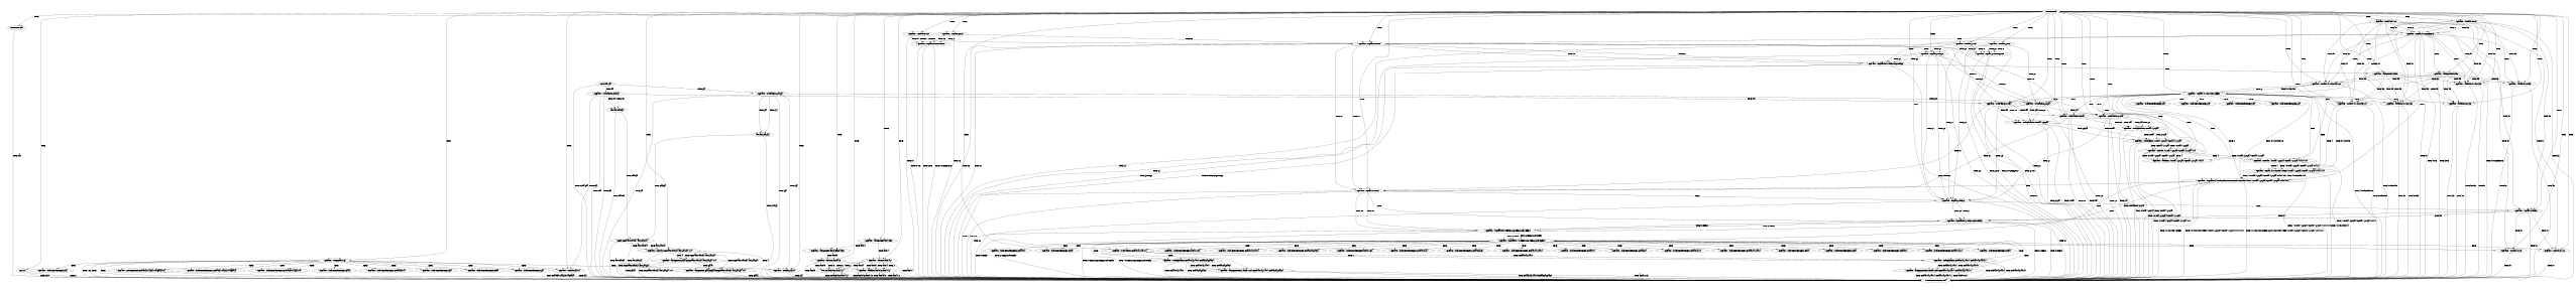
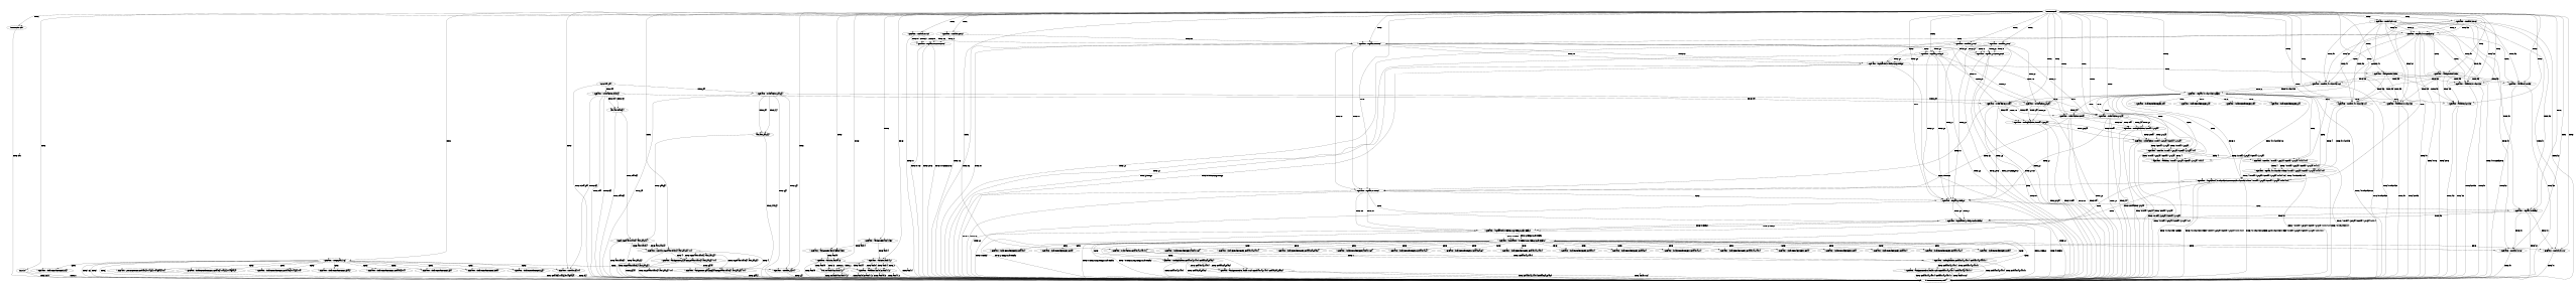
  digraph {
    n1 [label="(RETURN,sol)"]
    n2 [label="(PARAM,int cas)"]
    n3 [label="(sc,sc(n))"]
    n4 [label="(<operator>.assignment,ans[0]=ans[1]=0)"]
    n5 [label="(<operator>.notEquals,i!=j)"]
    n6 [label="(<operator>.assignment,ans[1]=0)"]
    n7 [label="(<operator>.modulo,__gcd(abs(x[i]-x[j]),abs(y[i]-y[j]))%4)"]
    n8 [label="(<operator>.assignment,b3=2)"]
    n9 [label="(<operator>.division,ans[0]/6)"]
    n10 [label="(<operator>.division,ans[1]/2)"]
    n11 [label="(<operator>.modulo,x1%2)"]
    n12 [label="(<operator>.modulo,x2%2)"]
    n13 [label="(<operator>.modulo,y1%2)"]
    n14 [label="(<operator>.modulo,y2%2)"]
    n15 [label="(<operator>.modulo,b1%2)"]
    n16 [label="(<operator>.modulo,b2%2)"]
    n17 [label="(<operator>.assignment,b3=0)"]
    n18 [label="(<operator>.modulo,y[j]%4)"]
    n19 [label="(<operator>.modulo,x[j]%4)"]
    n20 [label="(<operator>.equals,x1==x2)"]
    n21 [label="(<operator>.equals,y1==y2)"]
    n22 [label="(<operator>.equals,(b1+b2+b3)%2==0)"]
    n23 [label="(<operator>.modulo,(b1+b2+b3)%2)"]
    n24 [label="(<operator>.modulo,(b1+b2+b3)%4)"]
    n25 [label="(<operator>.modulo,(((x1-x[i])*(y2-y[i])-(x2-x[i])*(y1-y[i]))%4+4)%4)"]
    n26 [label="(<operator>.addition,b1+b2+b3)"]
    n27 [label="(<operator>.addition,b1+b2+b3)"]
    n28 [label="(<operator>.addition,((x1-x[i])*(y2-y[i])-(x2-x[i])*(y1-y[i]))%4+4)"]
    n29 [label="(<operator>.addition,b2+b3)"]
    n30 [label="(<operator>.addition,b2+b3)"]
    n31 [label="(<operator>.modulo,((x1-x[i])*(y2-y[i])-(x2-x[i])*(y1-y[i]))%4)"]
    n32 [label="(<operator>.equals,x1==x2)"]
    n33 [label="(<operator>.modulo,b1%2)"]
    n34 [label="(<operator>.equals,y1==y2)"]
    n35 [label="(<operator>.equals,b1==b2)"]
    n36 [label="(<operator>.modulo,b1%2)"]
    n37 [label="(<operator>.subtraction,cnt[i][x1][y1][b1]-1)"]
    n38 [label="(<operator>.subtraction,x1-x[i])"]
    n39 [label="(<operator>.subtraction,y2-y[i])"]
    n40 [label="(<operator>.subtraction,x2-x[i])"]
    n41 [label="(<operator>.subtraction,y1-y[i])"]
    n42 [label="(METHOD_RETURN,void)"]
    n43 [label="(<operator>.postIncrement,cnt[i][x[j]%4][y[j]%4][g[i][j]]++)"]
    n44 [label="(<operator>.indirectIndexAccess,cnt[i][x[j]%4][y[j]%4][g[i][j]])"]
    n45 [label="(<operator>.indirectIndexAccess,cnt[i][x[j]%4][y[j]%4])"]
    n46 [label="(<operator>.indirectIndexAccess,g[i][j])"]
    n47 [label="(<operator>.indirectIndexAccess,cnt[i][x[j]%4])"]
    n48 [label="(<operator>.indirectIndexAccess,g[i])"]
    n49 [label="(<operator>.indirectIndexAccess,cnt[i])"]
    n50 [label="(<operator>.indirectIndexAccess,y[j])"]
    n51 [label="(<operator>.indirectIndexAccess,x[j])"]
    n52 [label="(<operator>.assignment,g[i][j]=g[j][i]=__gcd(abs(x[i]-x[j]),abs(y[i]-y[j]))%4)"]
    n53 [label="(<operator>.assignment,g[j][i]=__gcd(abs(x[i]-x[j]),abs(y[i]-y[j]))%4)"]
    n54 [label="(out,out(ans[0]/6+ans[1]/2))"]
    n55 [label="(<operator>.addition,ans[0]/6+ans[1]/2)"]
    n56 [label="(<operator>.equals,x1%2==x2%2)"]
    n57 [label="(<operator>.equals,y1%2==y2%2)"]
    n58 [label="(<operator>.equals,b1%2==b2%2)"]
    n59 [label="(<operator>.logicalAnd,x1==x2&&y1==y2)"]
    n60 [label="(<operator>.logicalAnd,(b1+b2+b3)%2==0&&(b1+b2+b3)%4==(((x1-x[i])*(y2-y[i])-(x2-x[i])*(y1-y[i]))%4+4)%4)"]
    n61 [label="(<operator>.equals,(b1+b2+b3)%4==(((x1-x[i])*(y2-y[i])-(x2-x[i])*(y1-y[i]))%4+4)%4)"]
    n62 [label="(<operator>.subtraction,(x1-x[i])*(y2-y[i])-(x2-x[i])*(y1-y[i]))"]
    n63 [label="(<operator>.multiplication,(x2-x[i])*(y1-y[i]))"]
    n64 [label="(<operator>.indirectIndexAccess,x[i])"]
    n65 [label="(<operator>.indirectIndexAccess,y[i])"]
    n66 [label="(<operator>.indirectIndexAccess,x[i])"]
    n67 [label="(<operator>.indirectIndexAccess,y[i])"]
    n68 [label="(<operator>.logicalAnd,x1==x2&&y1==y2&&b1==b2)"]
    n69 [label="(<operator>.logicalAnd,y1==y2&&b1==b2)"]
    n70 [label="(<operator>.multiplication,cnt[i][x1][y1][b1]*(cnt[i][x1][y1][b1]-1))"]
    n71 [label="(<operator>.multiplication,(x1-x[i])*(y2-y[i]))"]
    n72 [label="(sc,sc(x[i],y[i]))"]
    n73 [label="(<operator>.subtraction,x[i]-x[j])"]
    n74 [label="(<operator>.subtraction,y[i]-y[j])"]
    n75 [label="(abs,abs(x[i]-x[j]))"]
    n76 [label="(abs,abs(y[i]-y[j]))"]
    n77 [label="(<operator>.logicalNot,!(x1==x2&&y1==y2&&b1==b2))"]
    n78 [label="(__gcd,__gcd(abs(x[i]-x[j]),abs(y[i]-y[j])))"]
    n79 [label="(<operator>.assignmentPlus,ans[b1%2]+=cnt[i][x1][y1][b1]*cnt[i][x2][y2][b2])"]
    n80 [label="(<operator>.assignmentPlus,ans[b1%2]+=cnt[i][x1][y1][b1]*(cnt[i][x1][y1][b1]-1))"]
    n81 [label="(<operator>.multiplication,cnt[i][x1][y1][b1]*cnt[i][x2][y2][b2])"]
    n82 [label="(<operator>.indirectIndexAccess,ans[b1%2])"]
    n83 [label="(<operator>.indirectIndexAccess,cnt[i][x1][y1][b1])"]
    n84 [label="(<operator>.indirectIndexAccess,cnt[i][x2][y2][b2])"]
    n85 [label="(<operator>.indirectIndexAccess,ans[b1%2])"]
    n86 [label="(<operator>.indirectIndexAccess,cnt[i][x1][y1])"]
    n87 [label="(<operator>.indirectIndexAccess,cnt[i][x2][y2])"]
    n88 [label="(<operator>.indirectIndexAccess,cnt[i][x1][y1][b1])"]
    n89 [label="(<operator>.indirectIndexAccess,cnt[i][x1])"]
    n90 [label="(<operator>.indirectIndexAccess,cnt[i][x2])"]
    n91 [label="(<operator>.indirectIndexAccess,cnt[i][x1][y1])"]
    n92 [label="(<operator>.indirectIndexAccess,cnt[i][x1][y1][b1])"]
    n93 [label="(<operator>.indirectIndexAccess,cnt[i])"]
    n94 [label="(<operator>.indirectIndexAccess,cnt[i])"]
    n95 [label="(<operator>.indirectIndexAccess,cnt[i][x1])"]
    n96 [label="(<operator>.indirectIndexAccess,cnt[i][x1][y1])"]
    n97 [label="(<operator>.indirectIndexAccess,cnt[i])"]
    n98 [label="(<operator>.indirectIndexAccess,cnt[i][x1])"]
    n99 [label="(<operator>.indirectIndexAccess,cnt[i])"]
    n1 -> n2 [label="DDG: "]
    n1 -> n3 [label="DDG: "]
    n1 -> n4 [label="DDG: "]
    n1 -> n5 [label="DDG: "]
    n1 -> n6 [label="DDG: "]
    n1 -> n7 [label="DDG: "]
    n1 -> n8 [label="DDG: "]
    n1 -> n9 [label="DDG: "]
    n1 -> n10 [label="DDG: "]
    n1 -> n11 [label="DDG: "]
    n1 -> n12 [label="DDG: "]
    n1 -> n13 [label="DDG: "]
    n1 -> n14 [label="DDG: "]
    n1 -> n15 [label="DDG: "]
    n1 -> n16 [label="DDG: "]
    n1 -> n17 [label="DDG: "]
    n1 -> n18 [label="DDG: "]
    n1 -> n19 [label="DDG: "]
    n1 -> n20 [label="DDG: "]
    n1 -> n21 [label="DDG: "]
    n1 -> n22 [label="DDG: "]
    n1 -> n23 [label="DDG: "]
    n1 -> n24 [label="DDG: "]
    n1 -> n25 [label="DDG: "]
    n1 -> n26 [label="DDG: "]
    n1 -> n27 [label="DDG: "]
    n1 -> n28 [label="DDG: "]
    n1 -> n29 [label="DDG: "]
    n1 -> n30 [label="DDG: "]
    n1 -> n31 [label="DDG: "]
    n1 -> n32 [label="DDG: "]
    n1 -> n33 [label="DDG: "]
    n1 -> n34 [label="DDG: "]
    n1 -> n35 [label="DDG: "]
    n1 -> n36 [label="DDG: "]
    n1 -> n37 [label="DDG: "]
    n1 -> n38 [label="DDG: "]
    n1 -> n39 [label="DDG: "]
    n1 -> n40 [label="DDG: "]
    n1 -> n41 [label="DDG: "]
    n2 -> n42 [label="DDG: cas"]
    n3 -> n42 [label="DDG: sc(n)"]
    n3 -> n42 [label="DDG: n"]
    n4 -> n9 [label="DDG: ans[0]"]
    n5 -> n18 [label="CDG: "]
    n5 -> n19 [label="CDG: "]
    n5 -> n42 [label="DDG: i"]
    n5 -> n42 [label="DDG: j"]
    n5 -> n42 [label="DDG: i!=j"]
    n5 -> n43 [label="CDG: "]
    n5 -> n44 [label="CDG: "]
    n5 -> n45 [label="CDG: "]
    n5 -> n46 [label="CDG: "]
    n5 -> n47 [label="CDG: "]
    n5 -> n48 [label="CDG: "]
    n5 -> n49 [label="CDG: "]
    n5 -> n50 [label="CDG: "]
    n5 -> n51 [label="CDG: "]
    n6 -> n4 [label="DDG: ans[1]"]
    n6 -> n10 [label="DDG: ans[1]"]
    n7 -> n42 [label="DDG: __gcd(abs(x[i]-x[j]),abs(y[i]-y[j]))"]
    n7 -> n52 [label="DDG: 4"]
    n7 -> n52 [label="DDG: __gcd(abs(x[i]-x[j]),abs(y[i]-y[j]))"]
    n7 -> n53 [label="DDG: 4"]
    n7 -> n53 [label="DDG: __gcd(abs(x[i]-x[j]),abs(y[i]-y[j]))"]
    n8 -> n23 [label="DDG: b3"]
    n8 -> n24 [label="DDG: b3"]
    n8 -> n26 [label="DDG: b3"]
    n8 -> n27 [label="DDG: b3"]
    n8 -> n29 [label="DDG: b3"]
    n8 -> n30 [label="DDG: b3"]
    n9 -> n42 [label="DDG: ans[0]"]
    n9 -> n54 [label="DDG: ans[0]"]
    n9 -> n54 [label="DDG: 6"]
    n9 -> n55 [label="DDG: ans[0]"]
    n9 -> n55 [label="DDG: 6"]
    n10 -> n42 [label="DDG: ans[1]"]
    n10 -> n54 [label="DDG: ans[1]"]
    n10 -> n54 [label="DDG: 2"]
    n10 -> n55 [label="DDG: ans[1]"]
    n10 -> n55 [label="DDG: 2"]
    n11 -> n20 [label="DDG: x1"]
    n11 -> n42 [label="DDG: x1"]
    n11 -> n56 [label="DDG: 2"]
    n11 -> n56 [label="DDG: x1"]
    n12 -> n20 [label="DDG: x2"]
    n12 -> n42 [label="DDG: x2"]
    n12 -> n56 [label="DDG: 2"]
    n12 -> n56 [label="DDG: x2"]
    n13 -> n21 [label="DDG: y1"]
    n13 -> n34 [label="DDG: y1"]
+   n13 -> n41 [label="DDG: y1"]
    n13 -> n42 [label="DDG: y1"]
    n13 -> n57 [label="DDG: 2"]
    n13 -> n57 [label="DDG: y1"]
    n14 -> n21 [label="DDG: y2"]
    n14 -> n34 [label="DDG: y2"]
    n14 -> n39 [label="DDG: y2"]
    n14 -> n42 [label="DDG: y2"]
    n14 -> n57 [label="DDG: 2"]
    n14 -> n57 [label="DDG: y2"]
    n15 -> n23 [label="DDG: b1"]
    n15 -> n24 [label="DDG: b1"]
    n15 -> n26 [label="DDG: b1"]
    n15 -> n27 [label="DDG: b1"]
    n15 -> n33 [label="DDG: b1"]
    n15 -> n35 [label="DDG: b1"]
    n15 -> n36 [label="DDG: b1"]
    n15 -> n42 [label="DDG: b1"]
    n15 -> n58 [label="DDG: 2"]
    n15 -> n58 [label="DDG: b1"]
    n16 -> n23 [label="DDG: b2"]
    n16 -> n24 [label="DDG: b2"]
    n16 -> n26 [label="DDG: b2"]
    n16 -> n27 [label="DDG: b2"]
    n16 -> n29 [label="DDG: b2"]
    n16 -> n30 [label="DDG: b2"]
    n16 -> n35 [label="DDG: b2"]
    n16 -> n42 [label="DDG: b2"]
    n16 -> n58 [label="DDG: 2"]
    n16 -> n58 [label="DDG: b2"]
    n17 -> n23 [label="DDG: b3"]
    n17 -> n24 [label="DDG: b3"]
    n17 -> n26 [label="DDG: b3"]
    n17 -> n27 [label="DDG: b3"]
    n17 -> n29 [label="DDG: b3"]
    n17 -> n30 [label="DDG: b3"]
    n18 -> n42 [label="DDG: y[j]"]
    n19 -> n42 [label="DDG: x[j]"]
    n20 -> n21 [label="CDG: "]
    n20 -> n32 [label="DDG: x1"]
    n20 -> n32 [label="DDG: x2"]
    n20 -> n38 [label="DDG: x1"]
    n20 -> n40 [label="DDG: x2"]
    n20 -> n42 [label="DDG: x1"]
    n20 -> n42 [label="DDG: x2"]
    n20 -> n59 [label="DDG: x2"]
    n20 -> n59 [label="DDG: x1"]
    n21 -> n34 [label="DDG: y1"]
    n21 -> n34 [label="DDG: y2"]
    n21 -> n39 [label="DDG: y2"]
    n21 -> n41 [label="DDG: y1"]
    n21 -> n42 [label="DDG: y1"]
    n21 -> n42 [label="DDG: y2"]
    n21 -> n59 [label="DDG: y1"]
    n21 -> n59 [label="DDG: y2"]
    n22 -> n24 [label="CDG: "]
    n22 -> n25 [label="CDG: "]
    n22 -> n27 [label="CDG: "]
    n22 -> n28 [label="CDG: "]
    n22 -> n30 [label="CDG: "]
    n22 -> n31 [label="CDG: "]
    n22 -> n38 [label="CDG: "]
    n22 -> n39 [label="CDG: "]
    n22 -> n40 [label="CDG: "]
    n22 -> n41 [label="CDG: "]
    n22 -> n42 [label="DDG: (b1+b2+b3)%2"]
    n22 -> n60 [label="DDG: (b1+b2+b3)%2"]
    n22 -> n60 [label="DDG: 0"]
    n22 -> n61 [label="CDG: "]
    n22 -> n62 [label="CDG: "]
    n22 -> n63 [label="CDG: "]
    n22 -> n64 [label="CDG: "]
    n22 -> n65 [label="CDG: "]
    n22 -> n66 [label="CDG: "]
    n22 -> n67 [label="CDG: "]
    n23 -> n22 [label="DDG: 2"]
    n23 -> n22 [label="DDG: b1+b2+b3"]
    n23 -> n42 [label="DDG: b1+b2+b3"]
    n24 -> n42 [label="DDG: b1+b2+b3"]
    n24 -> n61 [label="DDG: 4"]
    n24 -> n61 [label="DDG: b1+b2+b3"]
    n25 -> n42 [label="DDG: ((x1-x[i])*(y2-y[i])-(x2-x[i])*(y1-y[i]))%4+4"]
    n25 -> n61 [label="DDG: 4"]
    n25 -> n61 [label="DDG: ((x1-x[i])*(y2-y[i])-(x2-x[i])*(y1-y[i]))%4+4"]
    n26 -> n42 [label="DDG: b1"]
    n26 -> n42 [label="DDG: b2+b3"]
    n27 -> n42 [label="DDG: b1"]
    n27 -> n42 [label="DDG: b2+b3"]
    n28 -> n42 [label="DDG: ((x1-x[i])*(y2-y[i])-(x2-x[i])*(y1-y[i]))%4"]
    n29 -> n42 [label="DDG: b2"]
    n29 -> n42 [label="DDG: b3"]
    n30 -> n42 [label="DDG: b2"]
    n30 -> n42 [label="DDG: b3"]
    n31 -> n25 [label="DDG: (x1-x[i])*(y2-y[i])-(x2-x[i])*(y1-y[i])"]
    n31 -> n25 [label="DDG: 4"]
    n31 -> n28 [label="DDG: (x1-x[i])*(y2-y[i])-(x2-x[i])*(y1-y[i])"]
    n31 -> n28 [label="DDG: 4"]
    n31 -> n42 [label="DDG: (x1-x[i])*(y2-y[i])-(x2-x[i])*(y1-y[i])"]
    n32 -> n34 [label="CDG: "]
    n32 -> n42 [label="DDG: x1"]
    n32 -> n42 [label="DDG: x2"]
    n32 -> n68 [label="DDG: x2"]
    n32 -> n68 [label="DDG: x1"]
    n32 -> n69 [label="CDG: "]
    n33 -> n42 [label="DDG: b1"]
    n34 -> n35 [label="CDG: "]
    n34 -> n42 [label="DDG: y1"]
    n34 -> n42 [label="DDG: y2"]
    n34 -> n69 [label="DDG: y2"]
    n34 -> n69 [label="DDG: y1"]
    n35 -> n33 [label="DDG: b1"]
    n35 -> n36 [label="DDG: b1"]
    n35 -> n42 [label="DDG: b2"]
    n35 -> n69 [label="DDG: b2"]
    n35 -> n69 [label="DDG: b1"]
    n36 -> n42 [label="DDG: b1"]
    n37 -> n70 [label="DDG: cnt[i][x1][y1][b1]"]
    n37 -> n70 [label="DDG: 1"]
    n38 -> n32 [label="DDG: x1"]
    n38 -> n40 [label="DDG: x[i]"]
    n38 -> n42 [label="DDG: x1"]
    n38 -> n71 [label="DDG: x[i]"]
    n38 -> n71 [label="DDG: x1"]
    n39 -> n34 [label="DDG: y2"]
    n39 -> n41 [label="DDG: y[i]"]
    n39 -> n42 [label="DDG: y2"]
    n39 -> n71 [label="DDG: y2"]
    n39 -> n71 [label="DDG: y[i]"]
    n40 -> n32 [label="DDG: x2"]
    n40 -> n42 [label="DDG: x2"]
    n40 -> n42 [label="DDG: x[i]"]
    n40 -> n63 [label="DDG: x2"]
    n40 -> n63 [label="DDG: x[i]"]
    n41 -> n34 [label="DDG: y1"]
    n41 -> n42 [label="DDG: y1"]
    n41 -> n42 [label="DDG: y[i]"]
    n41 -> n63 [label="DDG: y[i]"]
    n41 -> n63 [label="DDG: y1"]
    n43 -> n42 [label="DDG: cnt[i][x[j]%4][y[j]%4][g[i][j]]"]
    n52 -> n42 [label="DDG: g[i][j]"]
    n53 -> n42 [label="DDG: g[j][i]"]
    n53 -> n42 [label="DDG: __gcd(abs(x[i]-x[j]),abs(y[i]-y[j]))%4"]
    n53 -> n52 [label="DDG: g[j][i]"]
    n54 -> n42 [label="DDG: ans[0]/6+ans[1]/2"]
    n54 -> n42 [label="DDG: out(ans[0]/6+ans[1]/2)"]
    n55 -> n42 [label="DDG: ans[0]/6"]
    n55 -> n42 [label="DDG: ans[1]/2"]
    n56 -> n42 [label="DDG: x1%2"]
    n56 -> n42 [label="DDG: x2%2"]
    n56 -> n42 [label="DDG: x1%2==x2%2"]
    n57 -> n42 [label="DDG: y1%2"]
    n57 -> n42 [label="DDG: y2%2"]
    n57 -> n42 [label="DDG: y1%2==y2%2"]
    n58 -> n8 [label="CDG: "]
    n58 -> n20 [label="CDG: "]
    n58 -> n22 [label="CDG: "]
    n58 -> n23 [label="CDG: "]
    n58 -> n26 [label="CDG: "]
    n58 -> n29 [label="CDG: "]
    n58 -> n42 [label="DDG: b1%2"]
    n58 -> n42 [label="DDG: b2%2"]
    n58 -> n42 [label="DDG: b1%2==b2%2"]
    n58 -> n59 [label="CDG: "]
    n58 -> n60 [label="CDG: "]
    n59 -> n17 [label="CDG: "]
    n59 -> n42 [label="DDG: x1==x2"]
    n59 -> n42 [label="DDG: y1==y2"]
    n59 -> n42 [label="DDG: x1==x2&&y1==y2"]
    n60 -> n32 [label="CDG: "]
    n60 -> n42 [label="DDG: (b1+b2+b3)%2==0"]
    n60 -> n42 [label="DDG: (b1+b2+b3)%4==(((x1-x[i])*(y2-y[i])-(x2-x[i])*(y1-y[i]))%4+4)%4"]
    n60 -> n42 [label="DDG: (b1+b2+b3)%2==0&&(b1+b2+b3)%4==(((x1-x[i])*(y2-y[i])-(x2-x[i])*(y1-y[i]))%4+4)%4"]
    n60 -> n68 [label="CDG: "]
    n60 -> n77 [label="CDG: "]
    n61 -> n42 [label="DDG: (b1+b2+b3)%4"]
    n61 -> n42 [label="DDG: (((x1-x[i])*(y2-y[i])-(x2-x[i])*(y1-y[i]))%4+4)%4"]
    n61 -> n60 [label="DDG: (((x1-x[i])*(y2-y[i])-(x2-x[i])*(y1-y[i]))%4+4)%4"]
    n61 -> n60 [label="DDG: (b1+b2+b3)%4"]
    n62 -> n31 [label="DDG: (x2-x[i])*(y1-y[i])"]
    n62 -> n31 [label="DDG: (x1-x[i])*(y2-y[i])"]
    n62 -> n42 [label="DDG: (x1-x[i])*(y2-y[i])"]
    n62 -> n42 [label="DDG: (x2-x[i])*(y1-y[i])"]
    n63 -> n42 [label="DDG: x2-x[i]"]
    n63 -> n42 [label="DDG: y1-y[i]"]
    n63 -> n62 [label="DDG: x2-x[i]"]
    n63 -> n62 [label="DDG: y1-y[i]"]
    n68 -> n42 [label="DDG: x1==x2"]
    n68 -> n42 [label="DDG: y1==y2&&b1==b2"]
    n68 -> n77 [label="DDG: y1==y2&&b1==b2"]
    n68 -> n77 [label="DDG: x1==x2"]
    n69 -> n42 [label="DDG: y1==y2"]
    n69 -> n42 [label="DDG: b1==b2"]
    n69 -> n68 [label="DDG: y1==y2"]
    n69 -> n68 [label="DDG: b1==b2"]
    n70 -> n42 [label="DDG: cnt[i][x1][y1][b1]"]
    n70 -> n42 [label="DDG: cnt[i][x1][y1][b1]-1"]
    n70 -> n80 [label="DDG: cnt[i][x1][y1][b1]-1"]
    n70 -> n80 [label="DDG: cnt[i][x1][y1][b1]"]
    n71 -> n42 [label="DDG: x1-x[i]"]
    n71 -> n42 [label="DDG: y2-y[i]"]
    n71 -> n62 [label="DDG: y2-y[i]"]
    n71 -> n62 [label="DDG: x1-x[i]"]
    n72 -> n42 [label="DDG: sc(x[i],y[i])"]
    n72 -> n73 [label="DDG: x[i]"]
    n72 -> n74 [label="DDG: y[i]"]
    n73 -> n19 [label="DDG: x[j]"]
    n73 -> n38 [label="DDG: x[i]"]
    n73 -> n42 [label="DDG: x[i]"]
    n73 -> n42 [label="DDG: x[j]"]
    n73 -> n75 [label="DDG: x[i]"]
    n73 -> n75 [label="DDG: x[j]"]
    n74 -> n18 [label="DDG: y[j]"]
    n74 -> n39 [label="DDG: y[i]"]
    n74 -> n42 [label="DDG: y[i]"]
    n74 -> n42 [label="DDG: y[j]"]
    n74 -> n76 [label="DDG: y[j]"]
    n74 -> n76 [label="DDG: y[i]"]
    n75 -> n42 [label="DDG: x[i]-x[j]"]
    n75 -> n78 [label="DDG: x[i]-x[j]"]
    n76 -> n42 [label="DDG: y[i]-y[j]"]
    n76 -> n78 [label="DDG: y[i]-y[j]"]
    n77 -> n33 [label="CDG: "]
    n77 -> n36 [label="CDG: "]
    n77 -> n37 [label="CDG: "]
    n77 -> n42 [label="DDG: x1==x2&&y1==y2&&b1==b2"]
    n77 -> n42 [label="DDG: !(x1==x2&&y1==y2&&b1==b2)"]
    n77 -> n70 [label="CDG: "]
    n77 -> n79 [label="CDG: "]
    n77 -> n80 [label="CDG: "]
    n77 -> n81 [label="CDG: "]
    n77 -> n82 [label="CDG: "]
    n77 -> n83 [label="CDG: "]
    n77 -> n84 [label="CDG: "]
    n77 -> n85 [label="CDG: "]
    n77 -> n86 [label="CDG: "]
    n77 -> n87 [label="CDG: "]
    n77 -> n88 [label="CDG: "]
    n77 -> n89 [label="CDG: "]
    n77 -> n90 [label="CDG: "]
    n77 -> n91 [label="CDG: "]
    n77 -> n92 [label="CDG: "]
    n77 -> n93 [label="CDG: "]
    n77 -> n94 [label="CDG: "]
    n77 -> n95 [label="CDG: "]
    n77 -> n96 [label="CDG: "]
    n77 -> n97 [label="CDG: "]
    n77 -> n98 [label="CDG: "]
    n77 -> n99 [label="CDG: "]
    n78 -> n7 [label="DDG: abs(y[i]-y[j])"]
    n78 -> n7 [label="DDG: abs(x[i]-x[j])"]
    n78 -> n42 [label="DDG: abs(x[i]-x[j])"]
    n78 -> n42 [label="DDG: abs(y[i]-y[j])"]
    n79 -> n42 [label="DDG: ans[b1%2]"]
    n79 -> n42 [label="DDG: cnt[i][x1][y1][b1]*cnt[i][x2][y2][b2]"]
    n80 -> n42 [label="DDG: ans[b1%2]"]
    n80 -> n42 [label="DDG: cnt[i][x1][y1][b1]*(cnt[i][x1][y1][b1]-1)"]
    n81 -> n42 [label="DDG: cnt[i][x1][y1][b1]"]
    n81 -> n42 [label="DDG: cnt[i][x2][y2][b2]"]
    n81 -> n79 [label="DDG: cnt[i][x1][y1][b1]"]
    n81 -> n79 [label="DDG: cnt[i][x2][y2][b2]"]
  }
